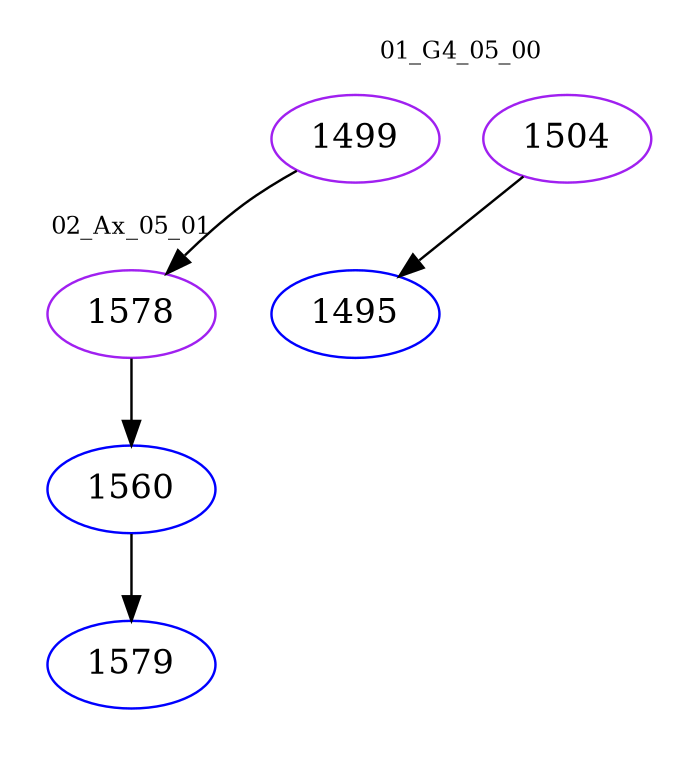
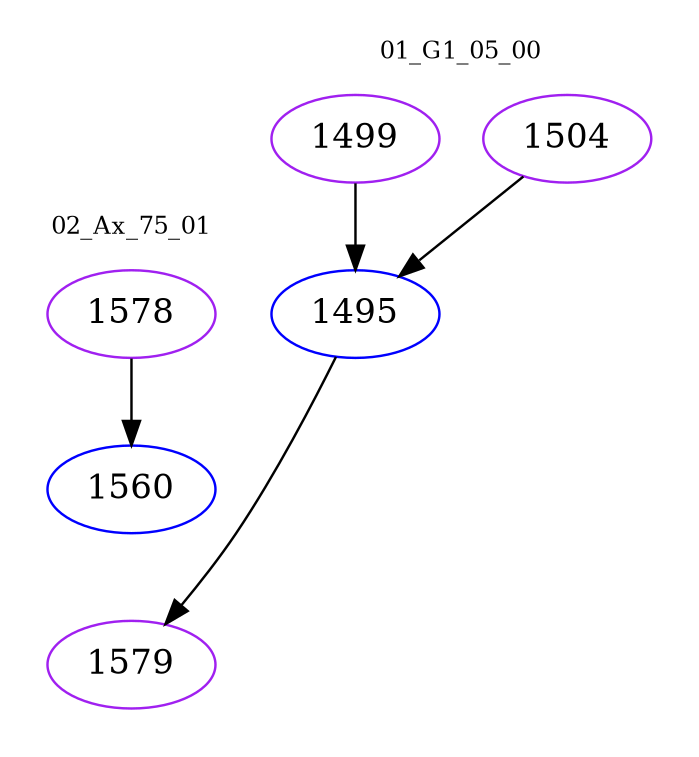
  digraph {
    node [color=purple]
    edge [color=black]
    n1 [label=1578]
    n2 [color=blue label=1560]
-   n3 [color=blue label=1579]
+   n3 [label=1579]
    n4 [label=1499]
    n5 [color=blue label=1495]
    n6 [label=1504]
    subgraph cluster_1 {
      color=white
      fontsize=10
-     label="02_Ax_05_01"
+     label="02_Ax_75_01"
      n1
      n2
      n3
    }
    subgraph cluster_2 {
      color=white
      fontsize=10
-     label="01_G4_05_00"
+     label="01_G1_05_00"
      n4
      n5
      n6
    }
    n1 -> n2
-   n2 -> n3
-   n4 -> n1
+   n5 -> n3
+   n4 -> n5
    n6 -> n5
  }
